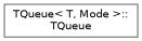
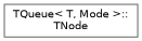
  digraph {
    rankdir=LR
-   n1 [color=grey40 fillcolor=white fontname=Helvetica fontsize=10 height=0.2 label="TQueue\< T, Mode \>::\lTQueue" shape=box style=filled width=0.4]
+   n1 [color=grey40 fillcolor=white fontname=Helvetica fontsize=10 height=0.2 label="TQueue\< T, Mode \>::\lTNode" shape=box style=filled width=0.4]
  }
